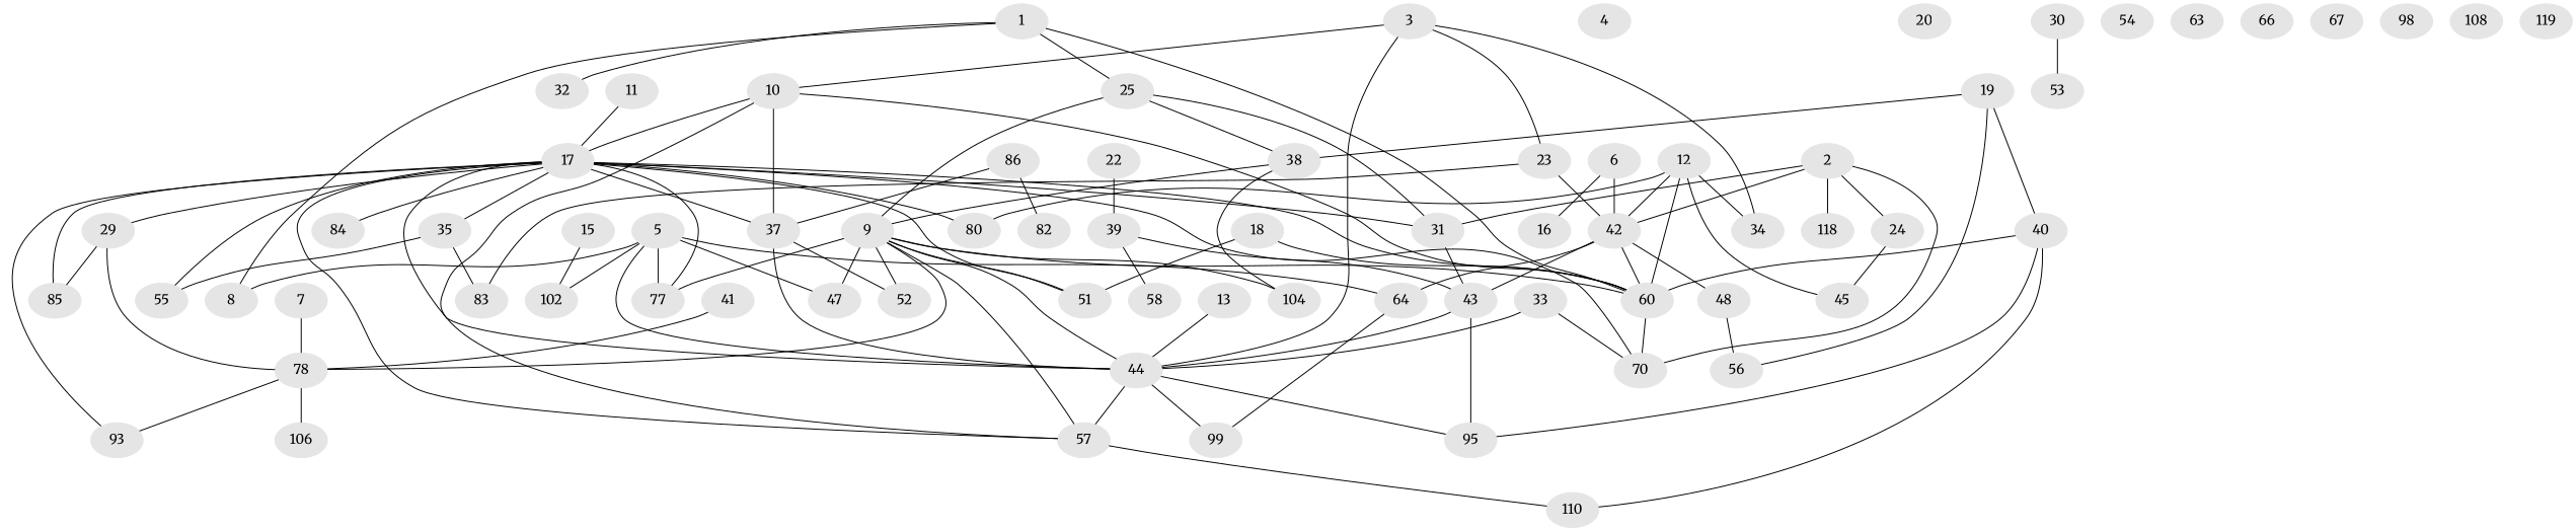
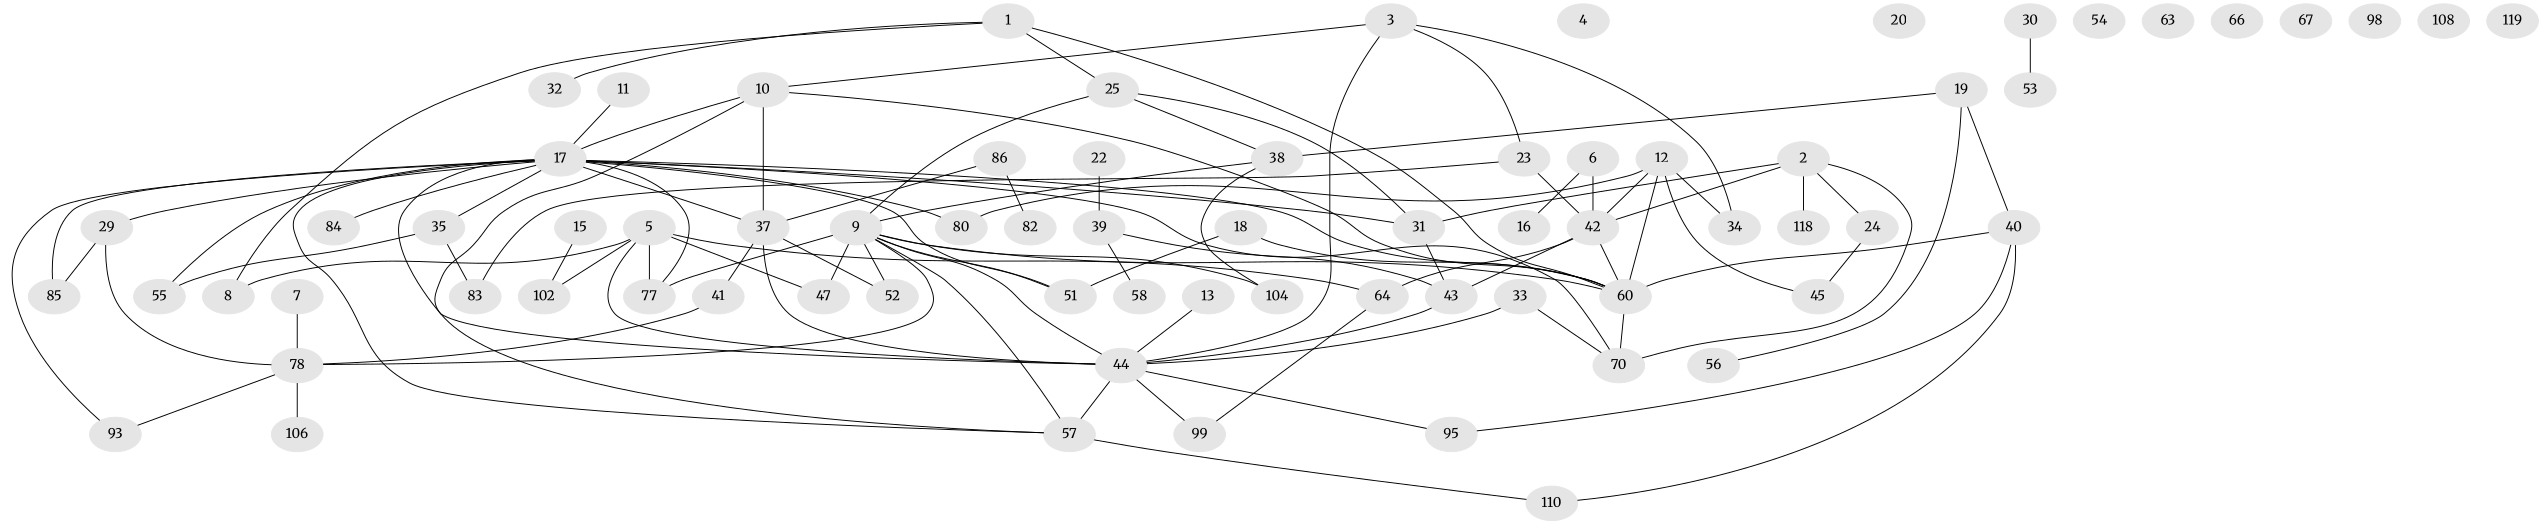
  graph {
    fontname=Merriweather
    node [color=gray90 fontname=Merriweather style=filled]
    edge [fontname=Merriweather]
    1
    8
    25 [super="+46"]
    32
    60 [super="+111"]
    31 [super="+68"]
    38
    70
    2
    24
    42 [super="+79+72"]
    118
    45 [super="+122"]
    43 [super="+74+81+89"]
    64
-   48
    3 [super="+88"]
    10 [super="+27+26"]
    23 [super="+86+75"]
    34
    44 [super="+49"]
    57 [super="+109+97"]
    17 [super="+21+28+62"]
    37 [super="+90"]
    83
    95 [super="+100"]
    99
    4
    5
    47
    77
    102 [super="+123"]
    6
    16
    78 [super="+115"]
    93
    106 [super="+107"]
    7
    9 [super="+73"]
    51 [super="+120"]
    52
    104
    110 [super="+116"]
    80
    29
    35 [super="+50"]
    55
    84 [super="+94"]
    85
    41 [super="+61+112"]
    11
    12 [super="+69"]
    13
    n54 [label=19 super="+19"]
    40 [super="+103"]
    56
    15
    18
    20
    22
    39
    58
    53 [super="+76"]
    30
    33
    n66 [label=86]
    82
    54
    63
    66
    67
    98
    108
    119
    1 -- 8
    1 -- 25
    1 -- 32
    1 -- 60
    25 -- 31
    25 -- 38
    60 -- 70
    31 -- 43
    38 -- 9
    38 -- 104
    2 -- 31
    2 -- 70
    2 -- 24
    2 -- 42
    2 -- 118
    24 -- 45
    42 -- 60
    42 -- 43 [weight=2]
    42 -- 64
-   42 -- 48
    43 -- 44
-   43 -- 95
    64 -- 99
-   48 -- 56
    3 -- 10
    3 -- 23
    3 -- 34
    3 -- 44
    10 -- 60
    10 -- 57
    10 -- 17
    10 -- 37
    23 -- 42
    23 -- 83
    44 -- 57 [weight=2]
    44 -- 95
    44 -- 99
    57 -- 110
    17 -- 60
    17 -- 31
    17 -- 70
    17 -- 44
    17 -- 57
    17 -- 37 [weight=2]
    17 -- 77
    17 -- 93
    17 -- 51 [weight=2]
    17 -- 80
    17 -- 29
    17 -- 35
    17 -- 55
    17 -- 84
    17 -- 85
    37 -- 44
    37 -- 52
+   37 -- 41
    5 -- 8
    5 -- 64
    5 -- 44
    5 -- 47
    5 -- 77
    5 -- 102
    6 -- 42
    6 -- 16
    78 -- 93
    78 -- 106
    7 -- 78
    9 -- 25
    9 -- 60 [weight=2]
    9 -- 44
    9 -- 57
    9 -- 47
    9 -- 77
    9 -- 78
    9 -- 51
    9 -- 52 [weight=2]
    9 -- 104
    29 -- 78
    29 -- 85
    35 -- 83
    35 -- 55
    41 -- 78
    11 -- 17
    12 -- 60
    12 -- 42
    12 -- 45
    12 -- 34
    12 -- 80
    13 -- 44
    n54 -- 38
    n54 -- 40
    n54 -- 56
    40 -- 60
    40 -- 95
    40 -- 110
    15 -- 102
    18 -- 60
    18 -- 51
    22 -- 39
    39 -- 43
    39 -- 58
    30 -- 53
    33 -- 70
    33 -- 44
    n66 -- 37
    n66 -- 82
  }
